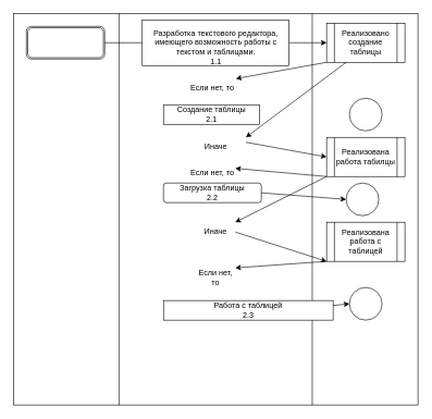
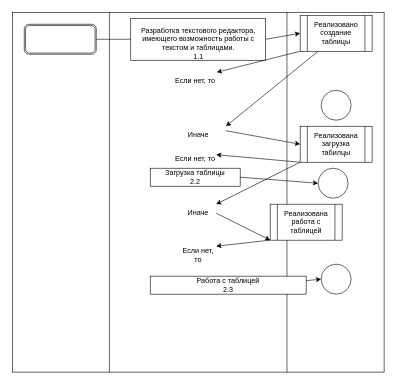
  <mxCell id="0" />
  <mxCell id="1" parent="0" />
  <mxCell id="2" value="" style="shape=process;whiteSpace=wrap;html=1;backgroundOutline=1;size=0.262;" parent="1" vertex="1"><mxGeometry x="20" y="20" width="620" height="600" as="geometry" /></mxCell>
  <mxCell id="3" value="" style="shape=ext;double=1;rounded=1;whiteSpace=wrap;html=1;" parent="1" vertex="1"><mxGeometry x="40" y="40" width="120" height="50" as="geometry" /></mxCell>
  <mxCell id="4" value="&lt;br&gt;&lt;div&gt;&lt;span&gt;Разработка текстового редактора, имеющего возможность работы с текстом и таблицами.&lt;br&gt;1.1&lt;br&gt;&lt;/span&gt;&lt;/div&gt;" style="rounded=0;whiteSpace=wrap;html=1;" parent="1" vertex="1"><mxGeometry x="217.5" y="30" width="225" height="70" as="geometry" /></mxCell>
- <mxCell id="5" value="Реализовано создание таблицы" style="shape=process;whiteSpace=wrap;html=1;backgroundOutline=1;" parent="1" vertex="1"><mxGeometry x="500" y="35" width="120" height="60" as="geometry" /></mxCell>
+ <mxCell id="5" value="Реализовано создание таблицы" style="shape=process;whiteSpace=wrap;html=1;backgroundOutline=1;" parent="1" vertex="1"><mxGeometry x="500" y="25" width="120" height="60" as="geometry" /></mxCell>
  <mxCell id="6" value="Если нет, то" style="text;html=1;strokeColor=none;fillColor=none;align=center;verticalAlign=middle;whiteSpace=wrap;rounded=0;" parent="1" vertex="1"><mxGeometry x="251.5" y="120" width="146" height="30" as="geometry" /></mxCell>
- <mxCell id="7" value="&lt;div&gt;Создание таблицы&lt;/div&gt;&lt;div&gt;2.1&lt;/div&gt;" style="rounded=0;whiteSpace=wrap;html=1;" parent="1" vertex="1"><mxGeometry x="250" y="160" width="147.5" height="30" as="geometry" /></mxCell>
- <mxCell id="8" value="Реализована работа табилцы" style="shape=process;whiteSpace=wrap;html=1;backgroundOutline=1;" parent="1" vertex="1"><mxGeometry x="500" y="210" width="120" height="60" as="geometry" /></mxCell>
+ <mxCell id="8" value="Реализована загрузка табилцы" style="shape=process;whiteSpace=wrap;html=1;backgroundOutline=1;" parent="1" vertex="1"><mxGeometry x="500" y="210" width="120" height="60" as="geometry" /></mxCell>
  <mxCell id="9" value="Иначе" style="text;html=1;strokeColor=none;fillColor=none;align=center;verticalAlign=middle;whiteSpace=wrap;rounded=0;" parent="1" vertex="1"><mxGeometry x="283.75" y="210" width="92.5" height="30" as="geometry" /></mxCell>
  <mxCell id="10" value="" style="endArrow=none;html=1;rounded=0;exitX=1;exitY=0.5;exitDx=0;exitDy=0;entryX=0;entryY=0.5;entryDx=0;entryDy=0;" parent="1" source="3" target="4" edge="1"><mxGeometry width="50" height="50" relative="1" as="geometry"><mxPoint x="190" y="70" as="sourcePoint" /><mxPoint x="240" y="20" as="targetPoint" /></mxGeometry></mxCell>
  <mxCell id="11" value="" style="endArrow=classic;html=1;rounded=0;exitX=1;exitY=0.5;exitDx=0;exitDy=0;entryX=0;entryY=0.5;entryDx=0;entryDy=0;" parent="1" source="4" target="5" edge="1"><mxGeometry width="50" height="50" relative="1" as="geometry"><mxPoint x="450" y="10" as="sourcePoint" /><mxPoint x="500" y="-40" as="targetPoint" /></mxGeometry></mxCell>
  <mxCell id="12" value="" style="endArrow=classic;html=1;rounded=0;entryX=0.75;entryY=0;entryDx=0;entryDy=0;exitX=0;exitY=1;exitDx=0;exitDy=0;" parent="1" source="5" target="6" edge="1"><mxGeometry width="50" height="50" relative="1" as="geometry"><mxPoint x="440" y="120" as="sourcePoint" /><mxPoint x="490" y="70" as="targetPoint" /></mxGeometry></mxCell>
  <mxCell id="13" value="" style="endArrow=classic;html=1;rounded=0;entryX=1;entryY=0;entryDx=0;entryDy=0;exitX=0.25;exitY=1;exitDx=0;exitDy=0;" parent="1" source="5" target="9" edge="1"><mxGeometry width="50" height="50" relative="1" as="geometry"><mxPoint x="500" y="90" as="sourcePoint" /><mxPoint x="430" y="310" as="targetPoint" /></mxGeometry></mxCell>
  <mxCell id="14" value="" style="endArrow=classic;html=1;rounded=0;exitX=1;exitY=0.25;exitDx=0;exitDy=0;entryX=0;entryY=0.5;entryDx=0;entryDy=0;" parent="1" source="9" target="8" edge="1"><mxGeometry width="50" height="50" relative="1" as="geometry"><mxPoint x="480" y="290" as="sourcePoint" /><mxPoint x="530" y="240" as="targetPoint" /></mxGeometry></mxCell>
  <mxCell id="15" value="Если нет, то" style="text;html=1;strokeColor=none;fillColor=none;align=center;verticalAlign=middle;whiteSpace=wrap;rounded=0;" parent="1" vertex="1"><mxGeometry x="290" y="250" width="70" height="30" as="geometry" /></mxCell>
  <mxCell id="16" value="" style="endArrow=classic;html=1;rounded=0;exitX=0;exitY=1;exitDx=0;exitDy=0;entryX=1;entryY=0.25;entryDx=0;entryDy=0;" parent="1" source="8" target="15" edge="1"><mxGeometry width="50" height="50" relative="1" as="geometry"><mxPoint x="410" y="340" as="sourcePoint" /><mxPoint x="460" y="290" as="targetPoint" /></mxGeometry></mxCell>
- <mxCell id="17" value="&lt;div&gt;Загрузка таблицы&lt;/div&gt;&lt;div&gt;2.2&lt;br&gt;&lt;/div&gt;" style="whiteSpace=wrap;html=1;rounded=1;" parent="1" vertex="1"><mxGeometry x="250" y="280" width="150" height="30" as="geometry" /></mxCell>
+ <mxCell id="17" value="&lt;div&gt;Загрузка таблицы&lt;/div&gt;&lt;div&gt;2.2&lt;br&gt;&lt;/div&gt;" style="rounded=0;whiteSpace=wrap;html=1;" parent="1" vertex="1"><mxGeometry x="250" y="280" width="150" height="30" as="geometry" /></mxCell>
  <mxCell id="18" value="Иначе" style="text;html=1;strokeColor=none;fillColor=none;align=center;verticalAlign=middle;whiteSpace=wrap;rounded=0;" parent="1" vertex="1"><mxGeometry x="300" y="340" width="60" height="30" as="geometry" /></mxCell>
  <mxCell id="19" value="" style="endArrow=classic;html=1;rounded=0;entryX=1;entryY=0;entryDx=0;entryDy=0;startArrow=none;" parent="1" target="18" edge="1"><mxGeometry width="50" height="50" relative="1" as="geometry"><mxPoint x="500" y="270" as="sourcePoint" /><mxPoint x="520" y="430" as="targetPoint" /></mxGeometry></mxCell>
- <mxCell id="20" value="Реализована работа с таблицей" style="shape=process;whiteSpace=wrap;html=1;backgroundOutline=1;" parent="1" vertex="1"><mxGeometry x="500" y="340" width="120" height="60" as="geometry" /></mxCell>
+ <mxCell id="20" value="Реализована работа с таблицей" style="shape=process;whiteSpace=wrap;html=1;backgroundOutline=1;" parent="1" vertex="1"><mxGeometry x="450" y="340" width="120" height="60" as="geometry" /></mxCell>
  <mxCell id="21" value="" style="endArrow=classic;html=1;rounded=0;exitX=1;exitY=0.5;exitDx=0;exitDy=0;entryX=0;entryY=1;entryDx=0;entryDy=0;" parent="1" source="18" target="20" edge="1"><mxGeometry width="50" height="50" relative="1" as="geometry"><mxPoint x="430" y="430" as="sourcePoint" /><mxPoint x="480" y="380" as="targetPoint" /></mxGeometry></mxCell>
  <mxCell id="22" value="Если нет, то" style="text;html=1;strokeColor=none;fillColor=none;align=center;verticalAlign=middle;whiteSpace=wrap;rounded=0;" parent="1" vertex="1"><mxGeometry x="300" y="410" width="60" height="30" as="geometry" /></mxCell>
  <mxCell id="23" value="Работа с таблицей&lt;br&gt;2.3" style="rounded=0;whiteSpace=wrap;html=1;" parent="1" vertex="1"><mxGeometry x="250" y="460" width="260" height="30" as="geometry" /></mxCell>
  <mxCell id="24" value="" style="endArrow=classic;html=1;rounded=0;entryX=1;entryY=0;entryDx=0;entryDy=0;exitX=0;exitY=1;exitDx=0;exitDy=0;" parent="1" source="20" target="22" edge="1"><mxGeometry width="50" height="50" relative="1" as="geometry"><mxPoint x="540" y="420" as="sourcePoint" /><mxPoint x="590" y="370" as="targetPoint" /></mxGeometry></mxCell>
  <mxCell id="25" value="" style="endArrow=classic;html=1;rounded=0;exitX=1;exitY=0.25;exitDx=0;exitDy=0;entryX=0;entryY=0.5;entryDx=0;entryDy=0;" edge="1" parent="1" source="23" target="26"><mxGeometry width="50" height="50" relative="1" as="geometry"><mxPoint x="490" y="440" as="sourcePoint" /><mxPoint x="540" y="390" as="targetPoint" /></mxGeometry></mxCell>
  <mxCell id="26" value="" style="ellipse;whiteSpace=wrap;html=1;aspect=fixed;" vertex="1" parent="1"><mxGeometry x="535" y="440" width="50" height="50" as="geometry" /></mxCell>
  <mxCell id="27" value="" style="ellipse;whiteSpace=wrap;html=1;aspect=fixed;" vertex="1" parent="1"><mxGeometry x="535" y="150" width="50" height="50" as="geometry" /></mxCell>
  <mxCell id="28" value="" style="ellipse;whiteSpace=wrap;html=1;aspect=fixed;" vertex="1" parent="1"><mxGeometry x="530" y="280" width="50" height="50" as="geometry" /></mxCell>
  <mxCell id="29" value="" style="endArrow=classic;html=1;rounded=0;exitX=1;exitY=0.5;exitDx=0;exitDy=0;entryX=0;entryY=0.5;entryDx=0;entryDy=0;" edge="1" parent="1" source="17" target="28"><mxGeometry width="50" height="50" relative="1" as="geometry"><mxPoint x="510" y="320" as="sourcePoint" /><mxPoint x="560" y="270" as="targetPoint" /></mxGeometry></mxCell>
